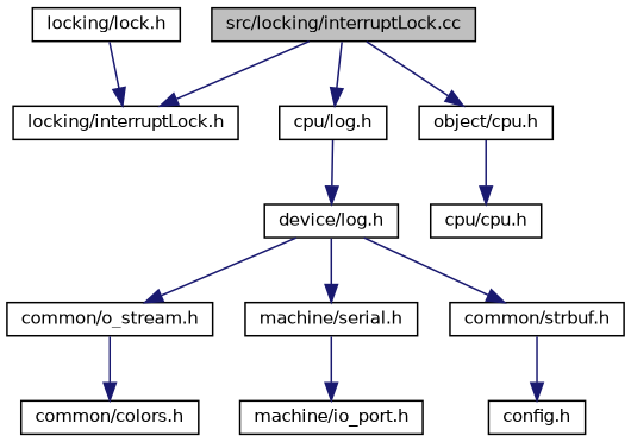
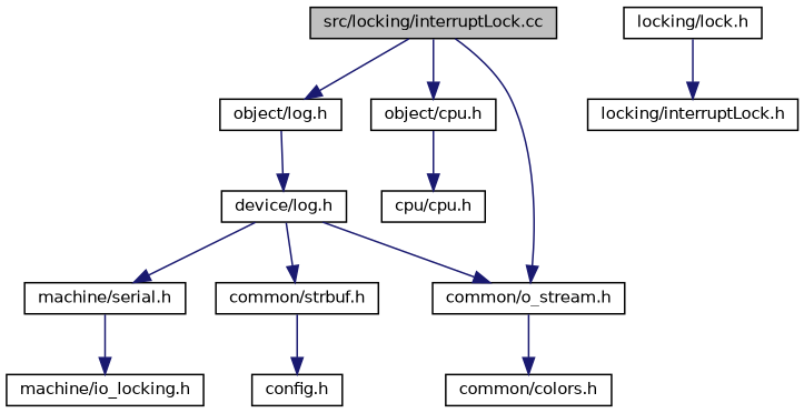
  digraph {
    node [color=black fontname=Helvetica fontsize=10 shape=record]
    edge [color=midnightblue fontname=Helvetica fontsize=10 labelfontname=Helvetica labelfontsize=10 style=solid]
    n1 [fillcolor=grey75 fontcolor=black height=0.2 label="src/locking/interruptLock.cc" style=filled width=0.4]
    n2 [height=0.2 label="locking/interruptLock.h" width=0.4]
-   n3 [height=0.2 label="cpu/log.h" width=0.4]
+   n3 [height=0.2 label="object/log.h" width=0.4]
    n4 [height=0.2 label="object/cpu.h" width=0.4]
    n5 [height=0.2 label="device/log.h" width=0.4]
    n6 [height=0.2 label="cpu/cpu.h" width=0.4]
    n7 [height=0.2 label="locking/lock.h" width=0.4]
    n8 [height=0.2 label="common/o_stream.h" width=0.4]
    n9 [height=0.2 label="machine/serial.h" width=0.4]
    n10 [height=0.2 label="common/strbuf.h" width=0.4]
    n11 [height=0.2 label="common/colors.h" width=0.4]
-   n12 [height=0.2 label="machine/io_port.h" width=0.4]
+   n12 [height=0.2 label="machine/io_locking.h" width=0.4]
    n13 [height=0.2 label="config.h" width=0.4]
-   n1 -> n2
+   n1 -> n8
    n1 -> n3
    n1 -> n4
    n3 -> n5
    n4 -> n6
    n5 -> n8
    n5 -> n9
    n5 -> n10
    n7 -> n2
    n8 -> n11
    n9 -> n12
    n10 -> n13
  }
